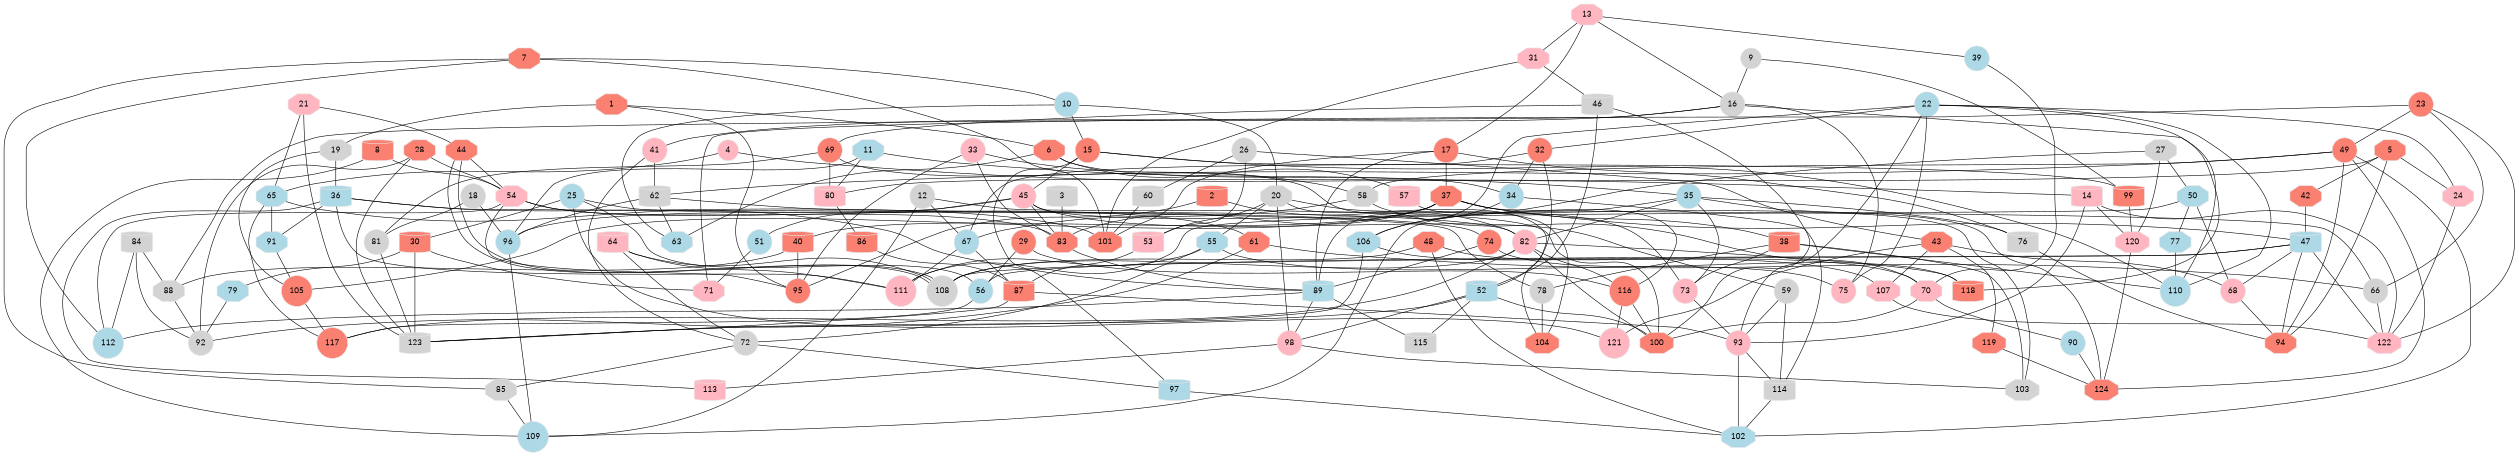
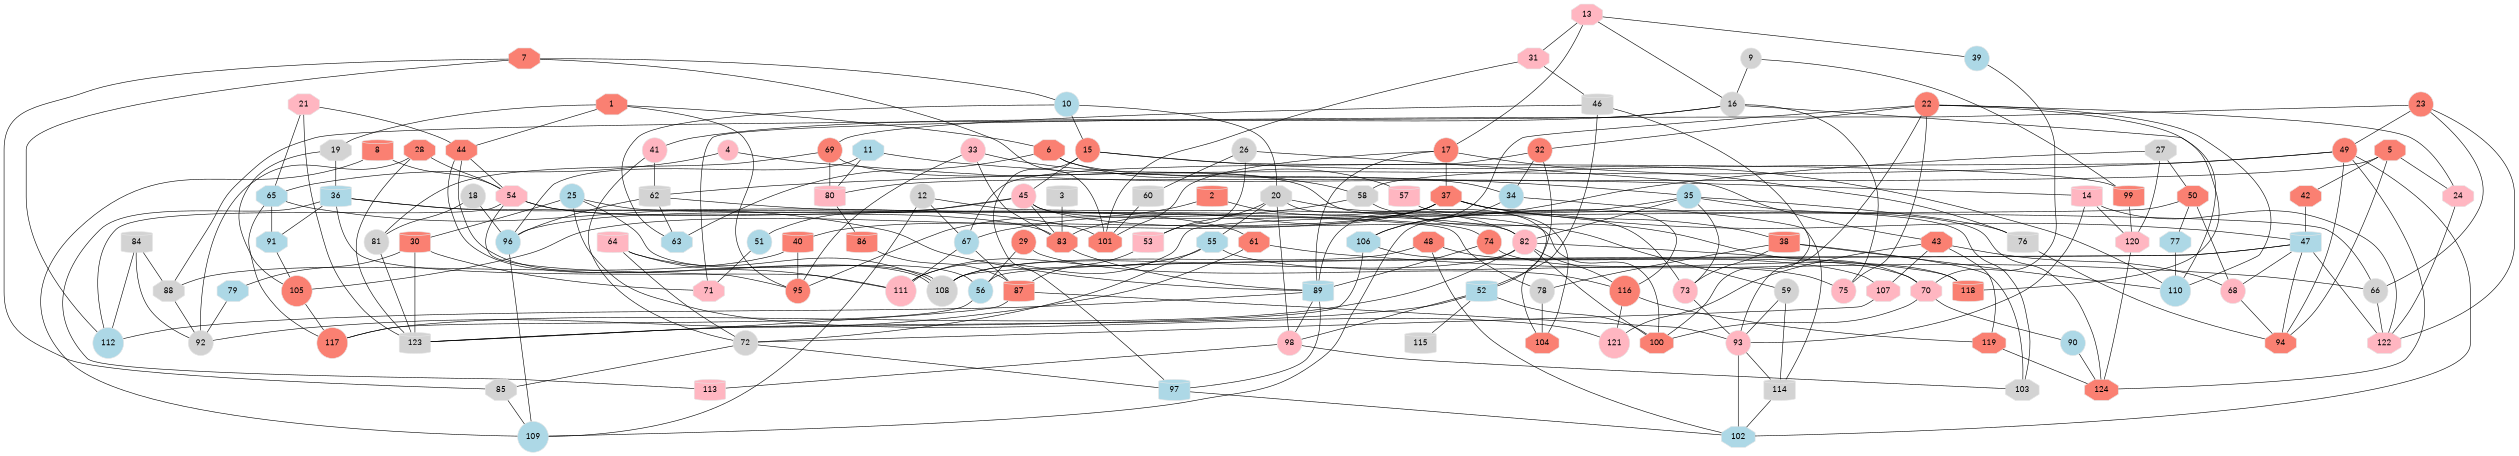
  graph {
    fontname=Lato
    node [color=gray90 fillcolor=salmon fontname=Lato shape=circle style=filled]
    edge [fontname=Lato]
    1 [shape=octagon]
    6 [shape=octagon]
    19 [fillcolor=lightgrey shape=octagon]
    44 [shape=octagon]
    95
    34 [fillcolor=lightblue]
    57 [fillcolor=lightpink shape=cylinder]
    63 [fillcolor=lightblue shape=octagon]
    36 [fillcolor=lightblue shape=cylinder]
    105
    54 [fillcolor=lightpink shape=octagon]
    108 [fillcolor=lightgrey]
    2 [shape=cylinder]
    82 [fillcolor=lightpink]
    100 [shape=octagon]
    118 [shape=cylinder]
    116
    117
    3 [fillcolor=lightgrey shape=cylinder]
    83 [shape=octagon]
    47 [fillcolor=lightblue shape=cylinder]
    94 [shape=octagon]
    122 [fillcolor=lightpink shape=octagon]
    56 [fillcolor=lightblue]
    68 [fillcolor=lightpink]
    89 [fillcolor=lightblue shape=cylinder]
    4 [fillcolor=lightpink]
    14 [fillcolor=lightpink shape=cylinder]
    65 [fillcolor=lightblue shape=octagon]
    93 [fillcolor=lightpink]
    120 [fillcolor=lightpink shape=octagon]
    91 [fillcolor=lightblue shape=octagon]
    5 [shape=octagon]
    24 [fillcolor=lightpink shape=octagon]
    42 [shape=octagon]
    80 [fillcolor=lightpink shape=cylinder]
    86 [shape=cylinder]
    106 [fillcolor=lightblue shape=octagon]
    114 [fillcolor=lightgrey shape=cylinder]
    7 [shape=octagon]
    10 [fillcolor=lightblue]
    85 [fillcolor=lightgrey shape=octagon]
    101 [shape=octagon]
    112 [fillcolor=lightblue]
    15
    20 [fillcolor=lightgrey shape=octagon]
    109 [fillcolor=lightblue]
    8 [shape=cylinder]
    61 [shape=octagon]
    9 [fillcolor=lightgrey]
    16 [fillcolor=lightgrey]
    99 [shape=cylinder]
    110 [fillcolor=lightblue]
    41 [fillcolor=lightpink]
    75 [fillcolor=lightpink]
    88 [fillcolor=lightgrey shape=octagon]
    45 [fillcolor=lightpink]
    97 [fillcolor=lightblue shape=cylinder]
    53 [fillcolor=lightpink shape=cylinder]
    55 [fillcolor=lightblue shape=octagon]
    73 [fillcolor=lightpink]
    98 [fillcolor=lightpink]
    104 [shape=octagon]
    11 [fillcolor=lightblue shape=octagon]
    35 [fillcolor=lightblue]
    96 [fillcolor=lightblue]
    76 [fillcolor=lightgrey shape=cylinder]
    124 [shape=octagon]
    12 [fillcolor=lightgrey]
    67 [fillcolor=lightblue]
    111 [fillcolor=lightpink]
    87 [shape=cylinder]
    13 [fillcolor=lightpink shape=octagon]
    17
    31 [fillcolor=lightpink shape=octagon]
    39 [fillcolor=lightblue]
    37 [shape=octagon]
    46 [fillcolor=lightgrey shape=cylinder]
    70 [fillcolor=lightpink shape=octagon]
    102 [fillcolor=lightblue shape=octagon]
    103 [fillcolor=lightgrey shape=octagon]
    51 [fillcolor=lightblue]
    59 [fillcolor=lightgrey]
    62 [fillcolor=lightgrey shape=cylinder]
    72 [fillcolor=lightgrey]
    92 [fillcolor=lightgrey]
    66 [fillcolor=lightgrey]
    38 [shape=cylinder]
    40 [shape=cylinder]
    115 [fillcolor=lightgrey shape=cylinder]
    18 [fillcolor=lightgrey]
    81 [fillcolor=lightgrey]
    123 [fillcolor=lightgrey shape=cylinder]
    78 [fillcolor=lightgrey]
    113 [fillcolor=lightpink shape=cylinder]
    21 [fillcolor=lightpink shape=octagon]
-   22 [fillcolor=lightblue]
+   22
    32
    52 [fillcolor=lightblue shape=cylinder]
    23
    49
    71 [fillcolor=lightpink shape=octagon]
    58 [fillcolor=lightgrey shape=octagon]
    25 [fillcolor=lightblue]
    30 [shape=cylinder]
    121 [fillcolor=lightpink]
    79 [fillcolor=lightblue shape=octagon]
    26 [fillcolor=lightgrey]
    43 [shape=octagon]
    60 [fillcolor=lightgrey shape=cylinder]
    107 [fillcolor=lightpink shape=octagon]
    119 [shape=octagon]
    27 [fillcolor=lightgrey shape=octagon]
-   50 [fillcolor=lightblue shape=octagon]
+   50 [shape=octagon]
    77 [fillcolor=lightblue shape=octagon]
    28 [shape=octagon]
    29
    69
    33 [fillcolor=lightpink]
    90 [fillcolor=lightblue]
    74
    48 [shape=octagon]
    64 [fillcolor=lightpink shape=cylinder]
    84 [fillcolor=lightgrey shape=cylinder]
    1 -- 6
    1 -- 19
+   1 -- 44
    1 -- 95
    6 -- 34
    6 -- 57
    6 -- 63
    19 -- 36
    19 -- 105
    44 -- 54
    44 -- 108
    44 -- 108
    34 -- 106
    34 -- 114
    57 -- 116
    36 -- 91
    36 -- 101
    36 -- 111
    36 -- 78
    36 -- 113
    105 -- 117
    54 -- 95
    54 -- 83
    54 -- 112
    54 -- 61
    2 -- 95
    2 -- 82
    82 -- 108
    82 -- 100
    82 -- 118
    82 -- 116
    82 -- 117
    116 -- 121
-   116 -- 100
+   116 -- 119
    3 -- 83
    83 -- 89
    47 -- 108
    47 -- 94
    47 -- 122
    47 -- 56
    47 -- 68
    56 -- 117
    68 -- 94
    89 -- 112
    89 -- 98
-   89 -- 115
+   89 -- 97
    4 -- 14
    4 -- 65
    14 -- 122
    14 -- 93
    14 -- 120
    65 -- 117
    65 -- 89
    65 -- 91
    93 -- 114
    93 -- 102
    120 -- 124
    91 -- 105
    5 -- 94
    5 -- 24
    5 -- 42
    5 -- 80
    24 -- 122
    42 -- 47
    80 -- 86
    86 -- 87
    106 -- 123
    106 -- 107
    114 -- 102
    7 -- 10
    7 -- 85
    7 -- 101
    7 -- 112
    10 -- 63
    10 -- 15
    10 -- 20
    85 -- 109
    15 -- 99
    15 -- 110
    15 -- 45
    15 -- 97
    20 -- 53
    20 -- 55
    20 -- 73
    20 -- 98
    20 -- 104
    8 -- 54
    8 -- 109
    61 -- 92
    61 -- 66
    9 -- 16
    9 -- 99
    16 -- 110
    16 -- 41
    16 -- 75
    16 -- 88
    99 -- 120
    41 -- 62
    41 -- 72
    88 -- 92
    45 -- 83
    45 -- 96
    45 -- 103
    45 -- 51
    45 -- 59
    97 -- 102
    53 -- 87
    55 -- 75
    55 -- 111
    55 -- 72
    73 -- 93
    98 -- 103
    98 -- 113
    11 -- 80
    11 -- 35
    11 -- 96
    35 -- 82
    35 -- 109
    35 -- 73
    35 -- 76
    35 -- 124
    96 -- 109
    76 -- 94
    12 -- 100
    12 -- 109
    12 -- 67
    67 -- 111
    67 -- 87
    87 -- 93
    87 -- 123
    13 -- 16
    13 -- 17
    13 -- 31
    13 -- 39
    17 -- 89
    17 -- 101
    17 -- 76
    17 -- 37
    31 -- 101
    31 -- 46
    39 -- 70
    37 -- 105
    37 -- 83
    37 -- 47
    37 -- 66
    37 -- 38
    37 -- 40
    46 -- 100
    46 -- 52
    46 -- 69
    70 -- 100
    70 -- 90
    51 -- 71
    59 -- 93
    59 -- 114
    62 -- 63
    62 -- 96
    62 -- 74
    72 -- 85
    72 -- 97
    66 -- 122
    38 -- 110
    38 -- 73
    38 -- 103
    38 -- 78
    40 -- 95
    40 -- 88
    18 -- 96
    18 -- 81
    81 -- 123
    78 -- 104
    21 -- 44
    21 -- 65
    21 -- 123
    22 -- 118
    22 -- 89
    22 -- 93
    22 -- 24
    22 -- 110
    22 -- 75
    22 -- 32
    32 -- 34
    32 -- 67
    32 -- 52
    52 -- 100
    52 -- 98
    52 -- 115
    52 -- 123
    23 -- 122
    23 -- 66
    23 -- 49
    23 -- 71
    49 -- 94
    49 -- 124
    49 -- 102
    49 -- 62
    49 -- 58
    58 -- 67
    58 -- 70
    25 -- 82
    25 -- 56
    25 -- 30
    25 -- 121
    30 -- 123
    30 -- 71
    30 -- 79
    79 -- 92
    26 -- 53
    26 -- 43
    26 -- 60
    43 -- 68
    43 -- 121
    43 -- 107
    43 -- 119
    60 -- 101
-   107 -- 122
+   107 -- 72
    119 -- 124
    27 -- 120
    27 -- 106
    27 -- 50
    50 -- 68
    50 -- 111
    50 -- 77
    77 -- 110
    28 -- 54
    28 -- 92
    28 -- 123
    29 -- 116
    29 -- 56
    69 -- 80
    69 -- 104
    69 -- 81
    33 -- 95
    33 -- 83
    33 -- 58
    90 -- 124
    74 -- 118
    74 -- 89
    48 -- 108
    48 -- 70
    48 -- 102
    64 -- 108
    64 -- 111
    64 -- 72
    84 -- 112
    84 -- 88
    84 -- 92
  }
